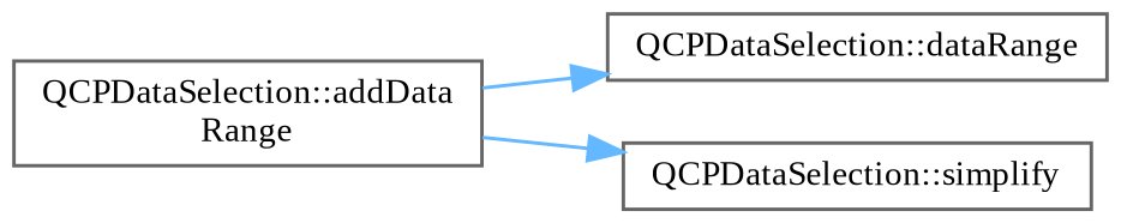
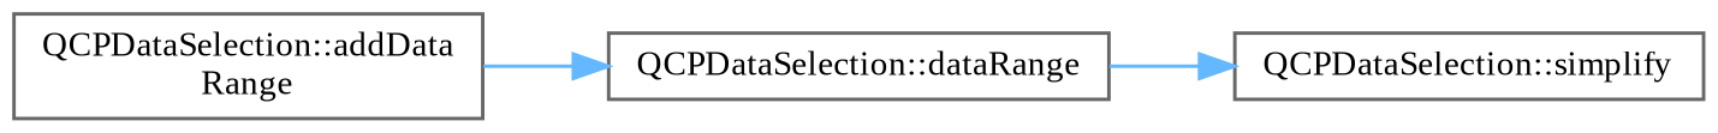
  digraph {
    fontname="Liberation Serif"
    rankdir=LR
    node [color=grey40 fillcolor=white fontname="Liberation Serif" fontsize=10 shape=box style=filled]
    edge [color=steelblue1 fontname="Liberation Serif" fontsize=10 labelfontname=Helvetica labelfontsize=10 style=solid]
    n1 [height=0.2 label="QCPDataSelection::addData\lRange" width=0.4]
    n2 [height=0.2 label="QCPDataSelection::dataRange" width=0.4]
    n3 [height=0.2 label="QCPDataSelection::simplify" width=0.4]
    n1 -> n2
-   n1 -> n3
+   n2 -> n3
  }
